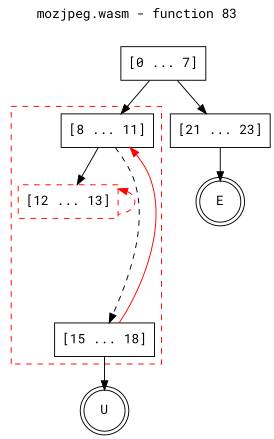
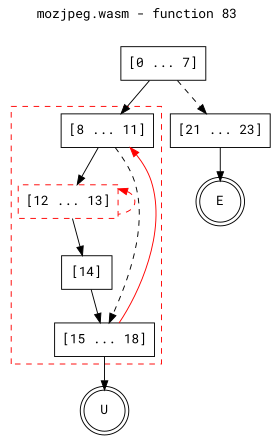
  digraph {
    fontname="Roboto Mono"
    label="mozjpeg.wasm - function 83"
    labelfontcolor=black
    labelfontname=Helvetica
    labelfontsize=16
    labelloc=t
    node [color=black fontname="Roboto Mono" shape=box style=solid]
    edge [fontname="Roboto Mono"]
    n1 [label="[8 ... 11]"]
    n2 [color=red label="[12 ... 13]" style=dashed]
+   n3 [label="[14]"]
    n4 [label="[15 ... 18]"]
    n5 [label=U shape=doublecircle color="" style=""]
    E [shape=doublecircle color="" style=""]
    n7 [label="[0 ... 7]"]
    n8 [label="[21 ... 23]"]
    subgraph cluster_1 {
      color=red
      label=""
      style=dashed
      n1
      n2
+     n3
      n4
    }
    n1 -> n2
    n1 -> n4 [style=dashed]
    n2 -> n2 [color=red dir=back style=dashed]
+   n2 -> n3
+   n3 -> n4
    n4 -> n1 [color=red style=solid]
    n4 -> n5
    n7 -> n1
-   n7 -> n8
+   n7 -> n8 [style=dashed]
    n8 -> E
  }
